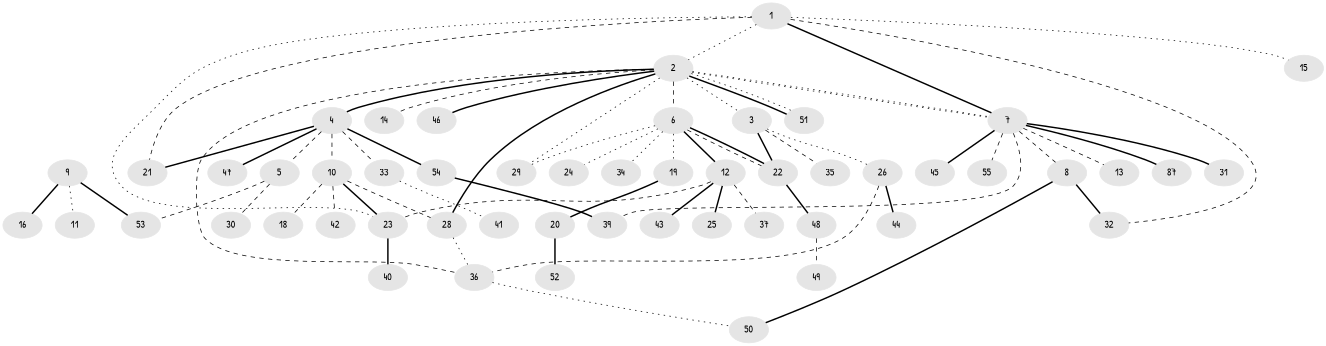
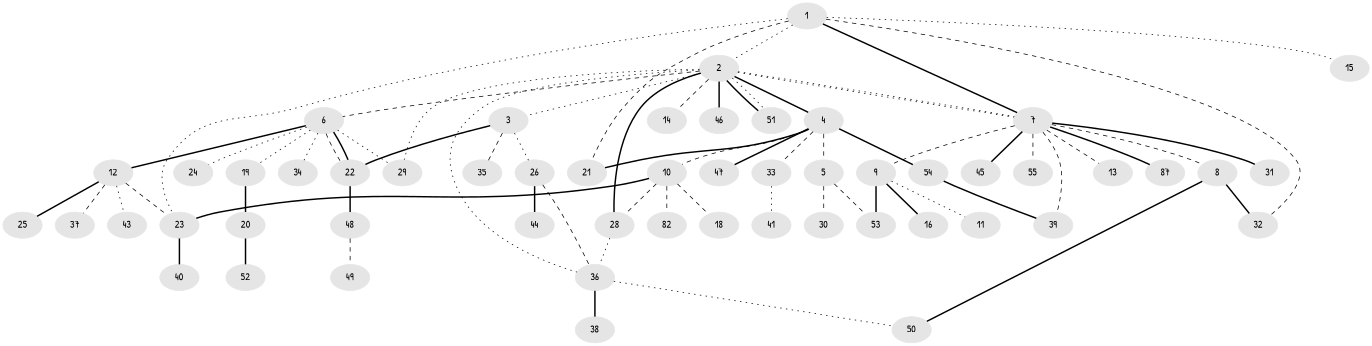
  graph {
    fontname="Patrick Hand"
    node [color=gray90 fontname="Patrick Hand" style=filled]
    edge [fontname="Patrick Hand" style=bold]
    1
    2
    7
    15
    21
    23
    32
    3
    4
    6
    14
    28
    29
    36
    46
    51
    39
    8
    9
    13
    n21 [label=87]
    31
    45
    55
    40
    22
    26
    35
    5
    10
    33
    47
    54
    12
    19
    24
    34
    50
+   38
    48
    44
    30
    53
    18
-   42
+   42 [label=82]
    41
    25
    37
    43
    20
    11
    16
    52
    49
    1 -- 2 [style=dotted]
    1 -- 7
    1 -- 15 [style=dotted]
    1 -- 21 [style=dashed]
    1 -- 23 [style=dotted]
    1 -- 32 [style=dashed]
    2 -- 7 [style=dotted]
    2 -- 7 [style=dotted]
    2 -- 3 [style=dotted]
    2 -- 4
    2 -- 6 [style=dashed]
    2 -- 14 [style=dashed]
    2 -- 28
    2 -- 29 [style=dotted]
-   2 -- 36 [style=dashed]
+   2 -- 36 [style=dotted]
    2 -- 46
    2 -- 51
    2 -- 51 [style=dotted]
    7 -- 39 [style=dashed]
    7 -- 8 [style=dashed]
+   7 -- 9 [style=dashed]
    7 -- 13 [style=dashed]
    7 -- n21
    7 -- 31
    7 -- 45
    7 -- 55 [style=dashed]
    23 -- 40
    3 -- 22
    3 -- 26 [style=dotted]
    3 -- 35 [style=dashed]
    4 -- 21
    4 -- 5 [style=dashed]
    4 -- 10 [style=dashed]
    4 -- 33 [style=dashed]
    4 -- 47
    4 -- 54
    6 -- 29 [style=dotted]
    6 -- 22 [style=dashed]
    6 -- 22
    6 -- 12
    6 -- 19 [style=dotted]
    6 -- 24 [style=dotted]
    6 -- 34 [style=dotted]
    28 -- 36 [style=dotted]
    36 -- 50 [style=dotted]
+   36 -- 38
    8 -- 32
    8 -- 50
    9 -- 53
    9 -- 11 [style=dotted]
    9 -- 16
    22 -- 48
    26 -- 36 [style=dashed]
    26 -- 44
    5 -- 30 [style=dashed]
    5 -- 53 [style=dashed]
    10 -- 23
    10 -- 28 [style=dashed]
    10 -- 18 [style=dashed]
    10 -- 42 [style=dashed]
    33 -- 41 [style=dotted]
    54 -- 39
    12 -- 23 [style=dashed]
    12 -- 25
    12 -- 37 [style=dashed]
-   12 -- 43
+   12 -- 43 [style=dotted]
    19 -- 20
    48 -- 49 [style=dashed]
    20 -- 52
  }
